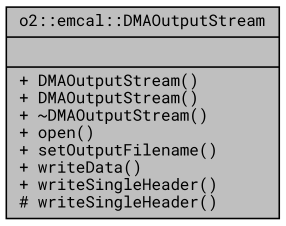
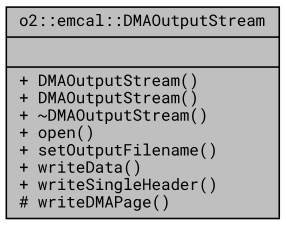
  digraph {
    fontname="Roboto Mono"
-   n1 [color=black fillcolor=grey75 fontcolor=black fontname="Roboto Mono" fontsize=10 height=0.2 label="{o2::emcal::DMAOutputStream\n||+ DMAOutputStream()\l+ DMAOutputStream()\l+ ~DMAOutputStream()\l+ open()\l+ setOutputFilename()\l+ writeData()\l+ writeSingleHeader()\l# writeSingleHeader()\l}" shape=record style=filled width=0.4]
+   n1 [color=black fillcolor=grey75 fontcolor=black fontname="Roboto Mono" fontsize=10 height=0.2 label="{o2::emcal::DMAOutputStream\n||+ DMAOutputStream()\l+ DMAOutputStream()\l+ ~DMAOutputStream()\l+ open()\l+ setOutputFilename()\l+ writeData()\l+ writeSingleHeader()\l# writeDMAPage()\l}" shape=record style=filled width=0.4]
  }
